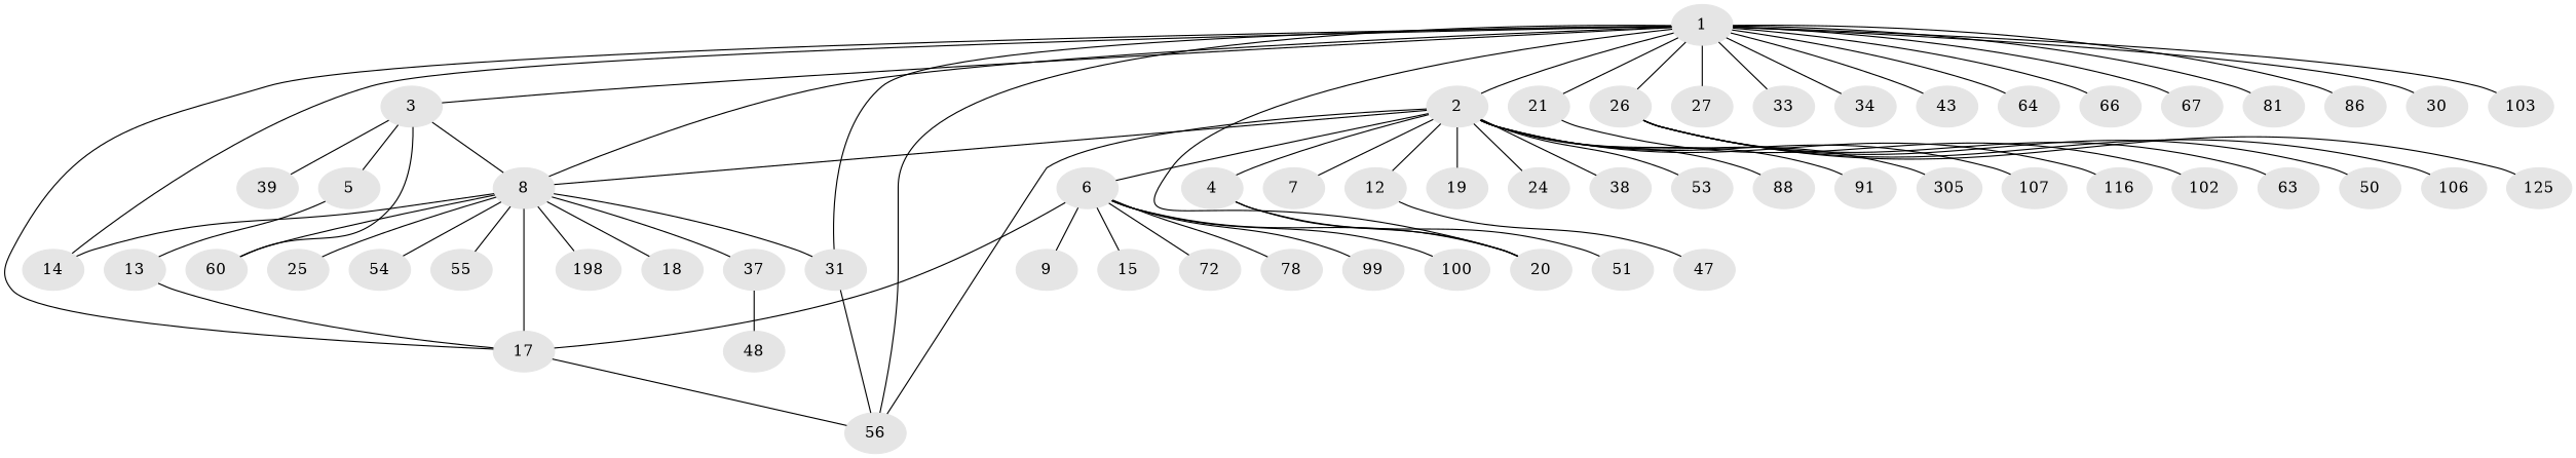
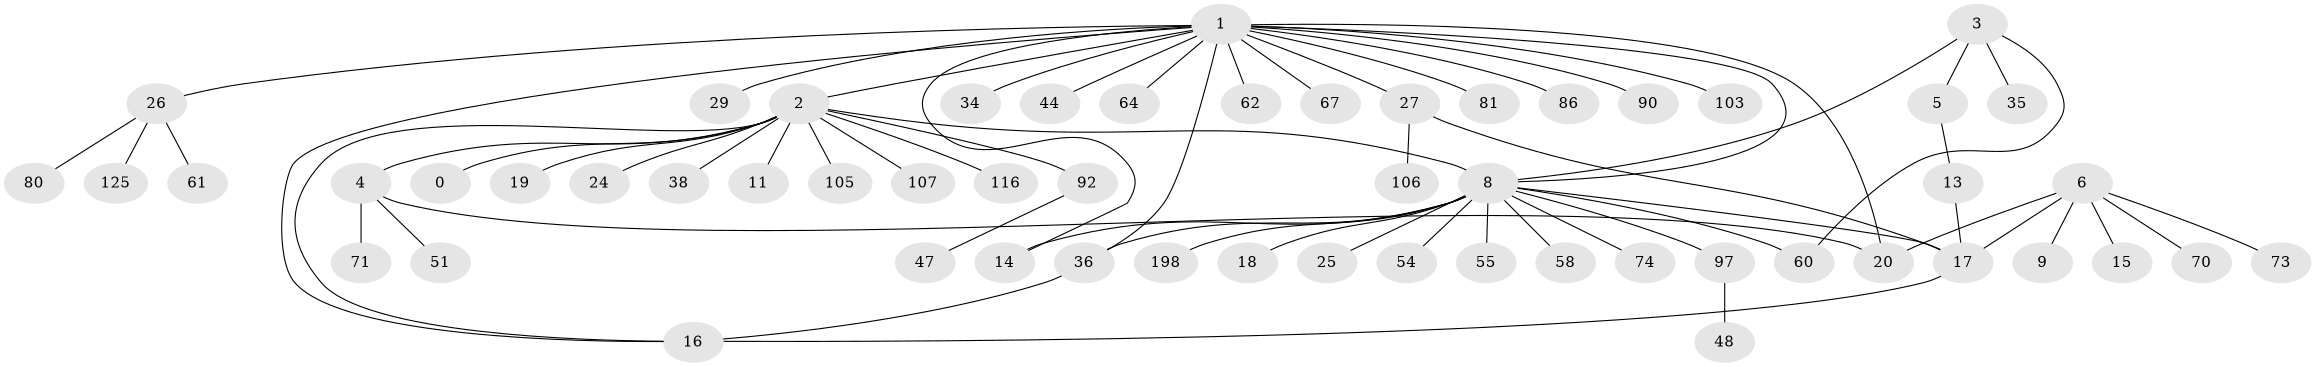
  graph {
    node [color=gray90 style=filled]
    1
    2
    3 [super="+87+84+45+23+32"]
    8 [super="+35+75+85+119+124+93+11+52+43"]
    14 [super="+59+70+16"]
    17 [super="+77+101"]
    20 [super="+22+29"]
-   21 [super="+30+76+111+123"]
+   21 [super="+30+76+111+123" label=29]
    26
    27
-   33
    34
-   36 [label=31]
-   44 [label=43]
-   56 [super="+69"]
+   36
+   44
+   56 [super="+69" label=16]
    64
-   66
+   66 [label=62]
    67 [super="+113"]
    81
    86
-   90 [label=30]
+   90
    103
    4
    6
-   7 [super="+126"]
-   12 [super="+41+50"]
+   7 [super="+126" label=0]
+   12 [super="+41+50" label=92]
    19 [super="+96"]
    24 [super="+83"]
    38 [super="+61"]
-   53
-   88 [super="+118"]
-   91
-   105 [label=305]
+   91 [label=11]
+   105
    107
    116
    5
    n37 [label=60 super="+28+97+120+122"]
-   39 [super="+40+60"]
+   39 [super="+40+60" label=35]
    18
    25
-   37 [super="+42"]
+   37 [super="+42" label=97]
    54
    55
+   58 [super="+65"]
+   74 [super="+104"]
    n46 [label=198]
-   102
-   63
-   80 [label=50]
+   63 [label=61]
+   80
    106 [super="+110"]
    125
    51
+   71
    9
    15
-   72
-   78
-   99
-   100
+   72 [label=70]
+   78 [label=73]
    47
    13 [super="+92+109"]
    48
    1 -- 2
-   1 -- 3
    1 -- 8
    1 -- 14
-   1 -- 17
+   27 -- 17
    1 -- 20
    1 -- 21
    1 -- 26
    1 -- 27
-   1 -- 33
    1 -- 34
    1 -- 36
    1 -- 44
    1 -- 56
    1 -- 64
    1 -- 66
    1 -- 67
    1 -- 81
    1 -- 86
    1 -- 90
    1 -- 103
    2 -- 8
    2 -- 56
    2 -- 4
-   2 -- 6
    2 -- 7
    2 -- 12
    2 -- 19
    2 -- 24
    2 -- 38
-   2 -- 53
-   2 -- 88
    2 -- 91
    2 -- 105
    2 -- 107
    2 -- 116
    3 -- 8
    3 -- 5
    3 -- n37
    3 -- 39
    8 -- 14
    8 -- 17
    8 -- 36
    8 -- n37
    8 -- 18
    8 -- 25
    8 -- 37
    8 -- 54
    8 -- 55
+   8 -- 58
+   8 -- 74
    8 -- n46
    17 -- 56
-   21 -- 102
    26 -- 63
    26 -- 80
-   26 -- 106
+   27 -- 106
    26 -- 125
    36 -- 56
    4 -- 20
    4 -- 51
+   4 -- 71
    6 -- 17
    6 -- 20
    6 -- 9
    6 -- 15
    6 -- 72
    6 -- 78
-   6 -- 99
-   6 -- 100
    12 -- 47
    5 -- 13
    37 -- 48
    13 -- 17
  }
